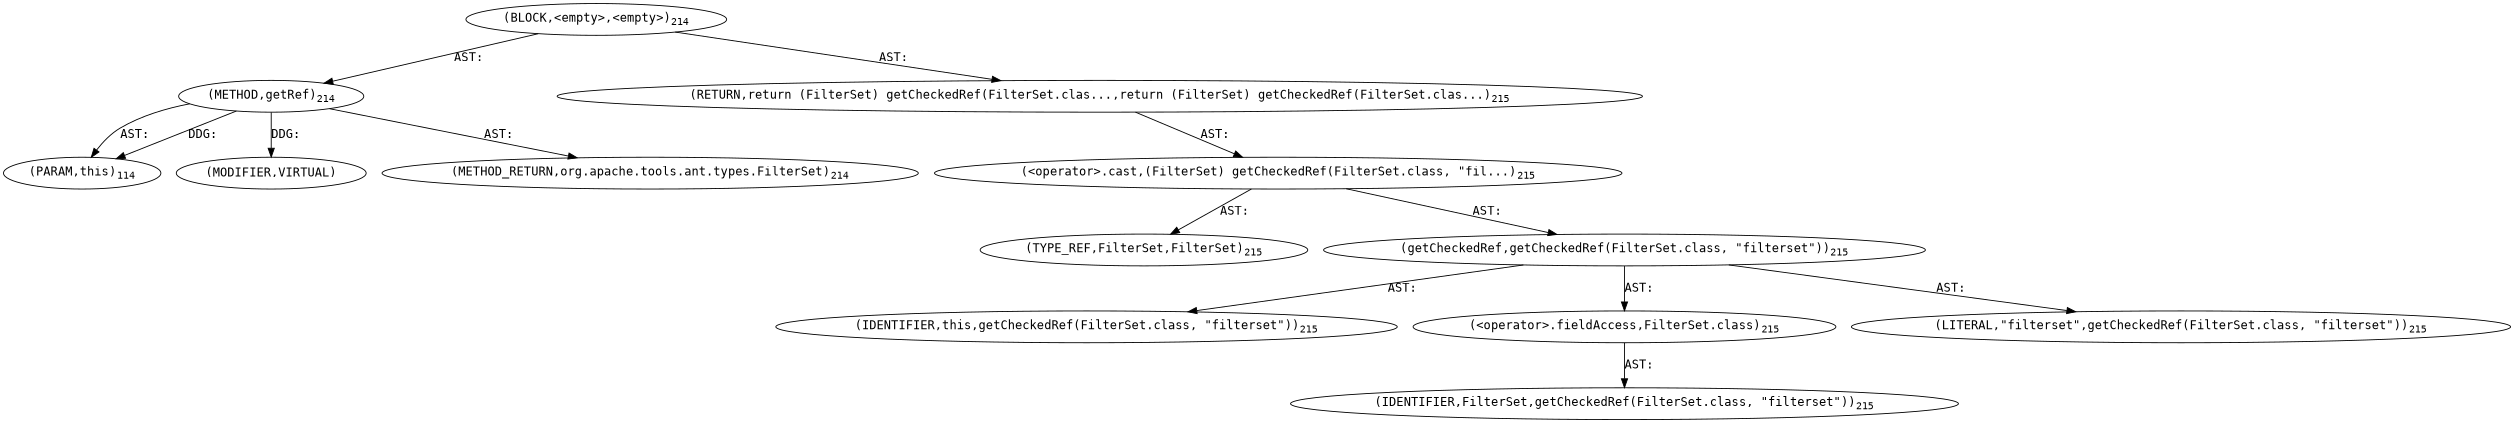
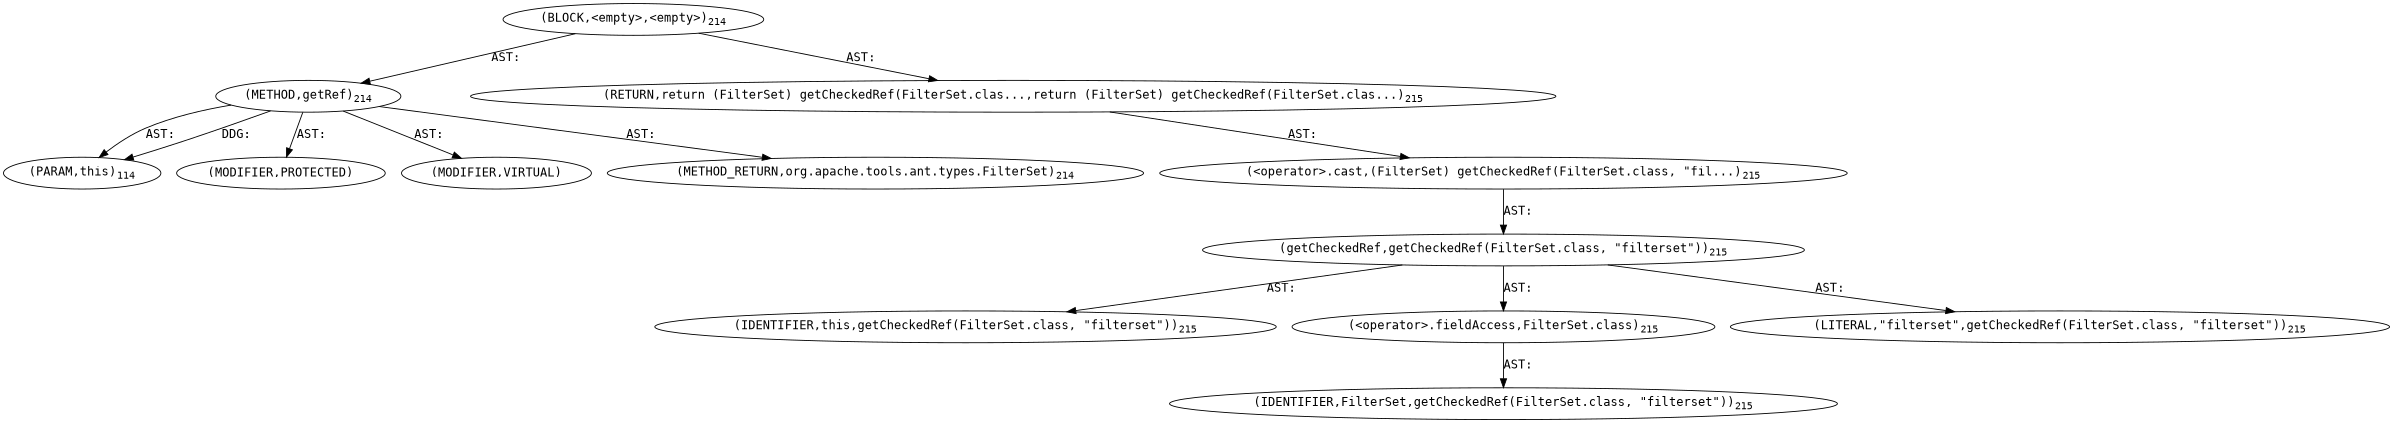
  digraph {
    fontname="DejaVu Sans Mono"
    node [fontname="DejaVu Sans Mono"]
    edge [fontname="DejaVu Sans Mono"]
    n1 [label=<(METHOD,getRef)<SUB>214</SUB>>]
    n2 [label=<(PARAM,this)<SUB>114</SUB>>]
+   n3 [label=<(MODIFIER,PROTECTED)>]
    n4 [label=<(MODIFIER,VIRTUAL)>]
    n5 [label=<(METHOD_RETURN,org.apache.tools.ant.types.FilterSet)<SUB>214</SUB>>]
    n6 [label=<(BLOCK,&lt;empty&gt;,&lt;empty&gt;)<SUB>214</SUB>>]
    n7 [label=<(RETURN,return (FilterSet) getCheckedRef(FilterSet.clas...,return (FilterSet) getCheckedRef(FilterSet.clas...)<SUB>215</SUB>>]
    n8 [label=<(&lt;operator&gt;.cast,(FilterSet) getCheckedRef(FilterSet.class, &quot;fil...)<SUB>215</SUB>>]
-   n9 [label=<(TYPE_REF,FilterSet,FilterSet)<SUB>215</SUB>>]
    n10 [label=<(getCheckedRef,getCheckedRef(FilterSet.class, &quot;filterset&quot;))<SUB>215</SUB>>]
    n11 [label=<(IDENTIFIER,this,getCheckedRef(FilterSet.class, &quot;filterset&quot;))<SUB>215</SUB>>]
    n12 [label=<(&lt;operator&gt;.fieldAccess,FilterSet.class)<SUB>215</SUB>>]
    n13 [label=<(LITERAL,&quot;filterset&quot;,getCheckedRef(FilterSet.class, &quot;filterset&quot;))<SUB>215</SUB>>]
    n14 [label=<(IDENTIFIER,FilterSet,getCheckedRef(FilterSet.class, &quot;filterset&quot;))<SUB>215</SUB>>]
    n1 -> n2 [label="AST: "]
    n1 -> n2 [label="DDG: "]
-   n1 -> n4 [label="DDG: "]
+   n1 -> n3 [label="AST: "]
+   n1 -> n4 [label="AST: "]
    n1 -> n5 [label="AST: "]
    n6 -> n1 [label="AST: "]
    n6 -> n7 [label="AST: "]
    n7 -> n8 [label="AST: "]
-   n8 -> n9 [label="AST: "]
    n8 -> n10 [label="AST: "]
    n10 -> n11 [label="AST: "]
    n10 -> n12 [label="AST: "]
    n10 -> n13 [label="AST: "]
    n12 -> n14 [label="AST: "]
  }
